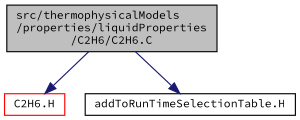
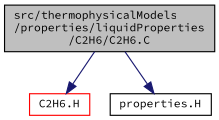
  digraph {
    fontname="Source Code Pro"
    node [color=black fontname="Source Code Pro" fontsize=10 shape=record]
    edge [color=midnightblue fontname="Source Code Pro" fontsize=10 labelfontname=FreeSans labelfontsize=10 style=solid]
    n1 [fillcolor=grey75 fontcolor=black height=0.2 label="src/thermophysicalModels\l/properties/liquidProperties\l/C2H6/C2H6.C" style=filled width=0.4]
    n2 [color=red height=0.2 label="C2H6.H" width=0.4]
-   n3 [height=0.2 label="addToRunTimeSelectionTable.H" width=0.4]
+   n3 [height=0.2 label="properties.H" width=0.4]
    n1 -> n2
    n1 -> n3
  }
